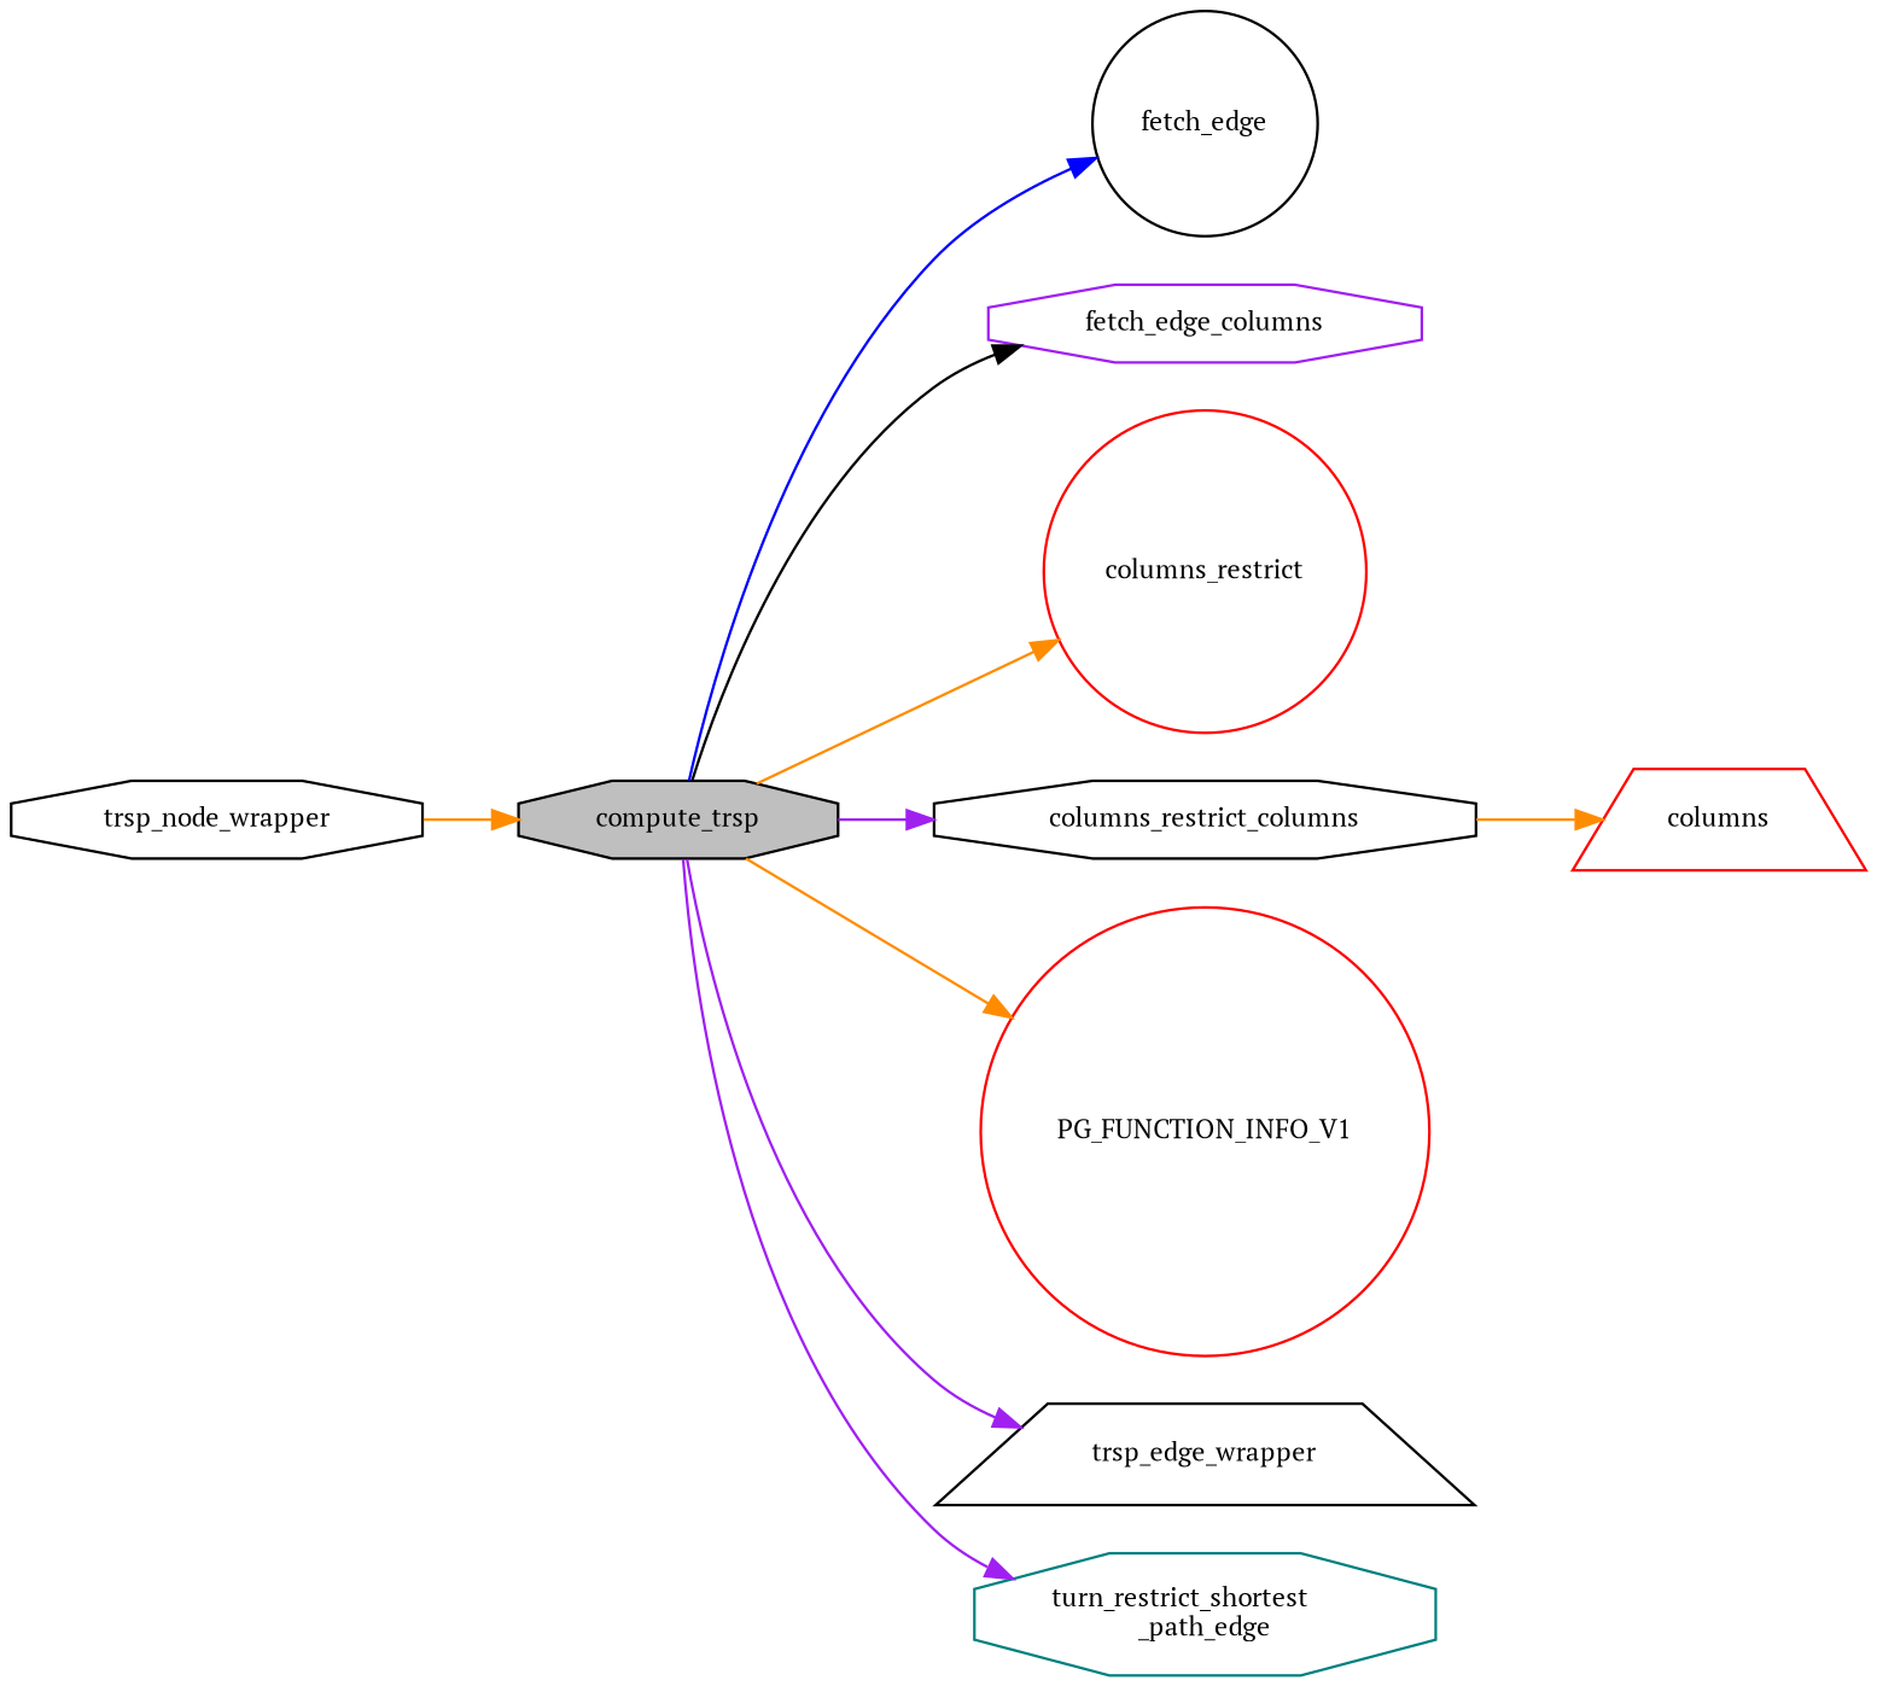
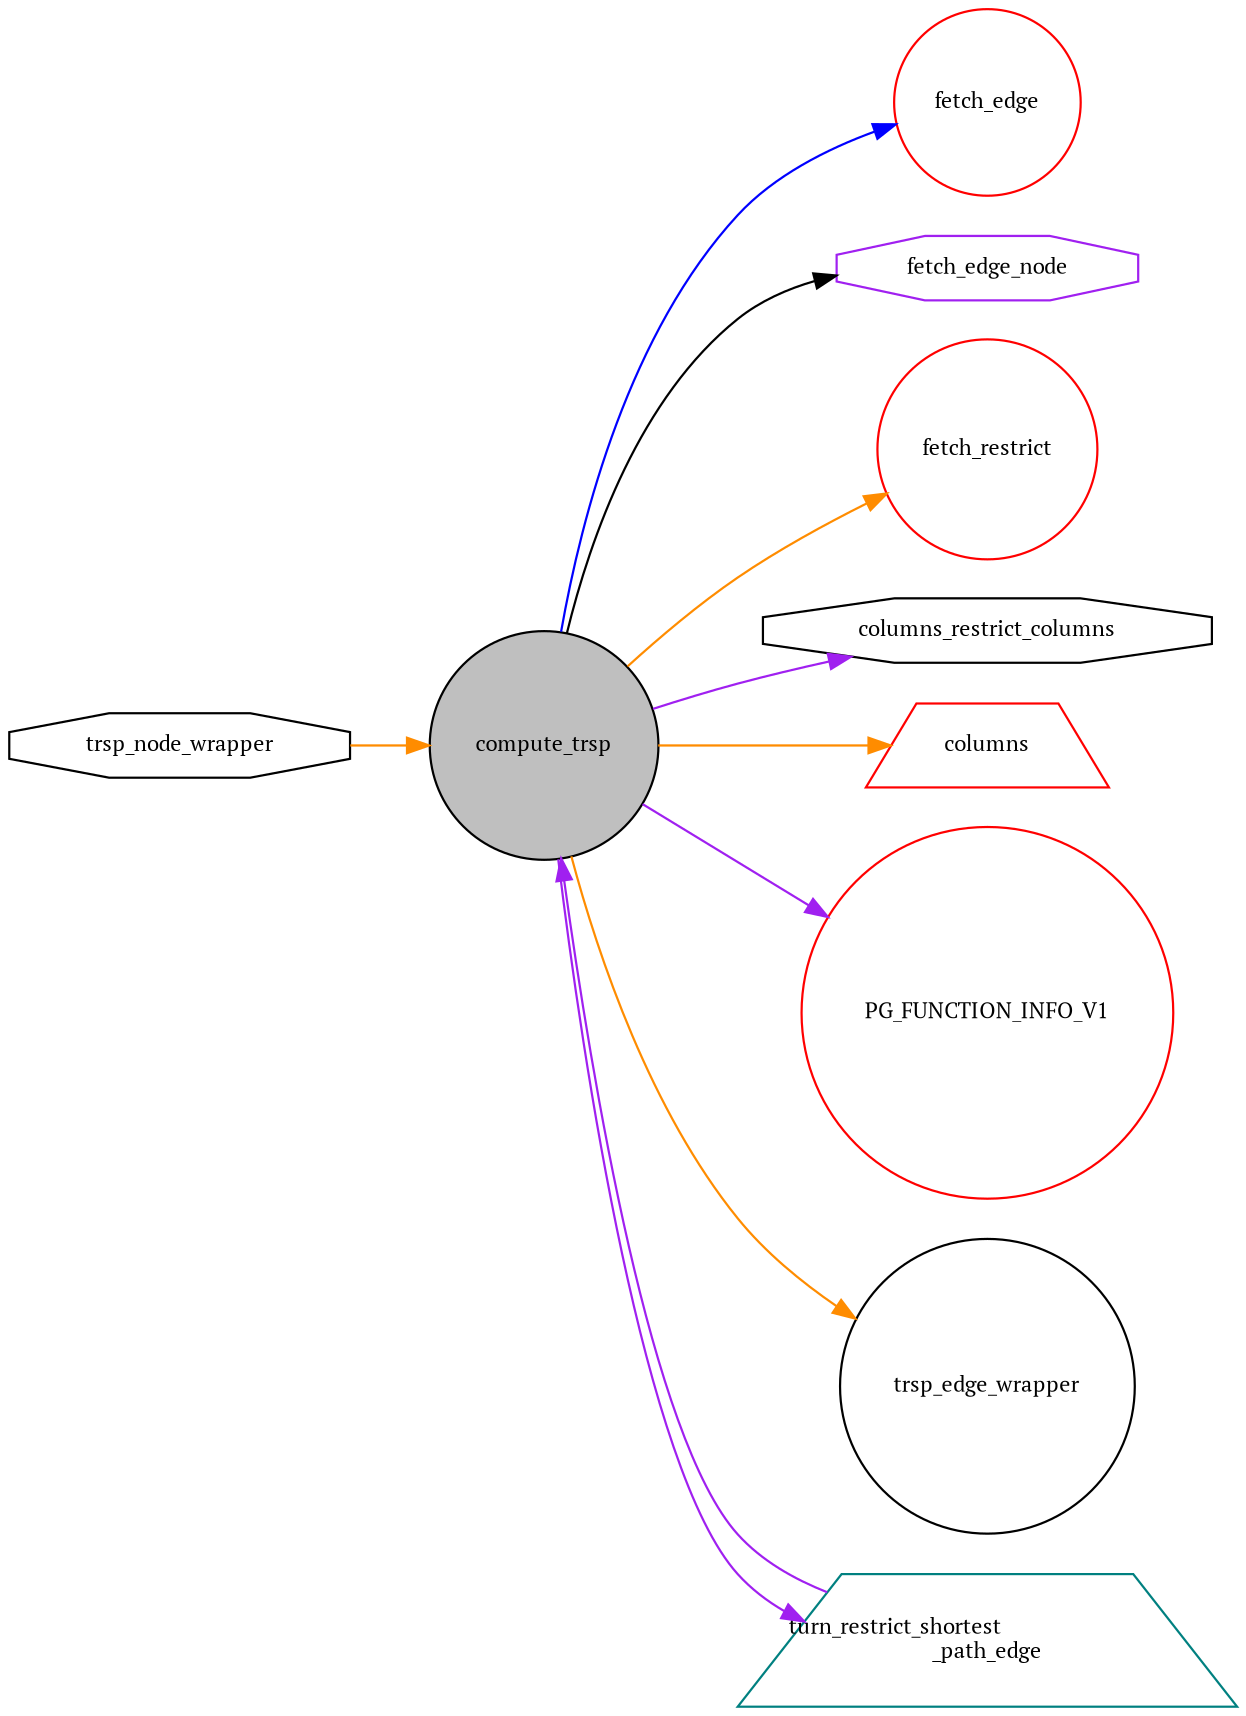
  digraph {
    fontname="PT Serif"
    rankdir=LR
    node [color=black fillcolor=white fontname="PT Serif" fontsize=10 shape=octagon style=filled]
    edge [color=darkorange fontname="PT Serif" fontsize=10 labelfontname=Helvetica labelfontsize=10 style=solid]
-   n1 [fillcolor=grey75 fontcolor=black height=0.2 label=compute_trsp width=0.4]
-   n2 [height=0.2 label=fetch_edge shape=circle width=0.4]
-   n3 [color=purple height=0.2 label=fetch_edge_columns width=0.4]
-   n4 [color=red height=0.2 label=columns_restrict shape=circle width=0.4]
+   n1 [fillcolor=grey75 fontcolor=black height=0.2 label=compute_trsp shape=circle width=0.4]
+   n2 [color=red height=0.2 label=fetch_edge shape=circle width=0.4]
+   n3 [color=purple height=0.2 label=fetch_edge_node width=0.4]
+   n4 [color=red height=0.2 label=fetch_restrict shape=circle width=0.4]
    n5 [height=0.2 label=columns_restrict_columns width=0.4]
    n6 [color=red height=0.2 label=columns shape=trapezium width=0.4]
    n7 [color=red height=0.2 label=PG_FUNCTION_INFO_V1 shape=circle width=0.4]
-   n8 [height=0.2 label=trsp_edge_wrapper shape=trapezium width=0.4]
-   n9 [color=teal height=0.2 label="turn_restrict_shortest\l_path_edge" width=0.4]
+   n8 [height=0.2 label=trsp_edge_wrapper shape=circle width=0.4]
+   n9 [color=teal height=0.2 label="turn_restrict_shortest\l_path_edge" shape=trapezium width=0.4]
    n10 [height=0.2 label=trsp_node_wrapper width=0.4]
    n1 -> n2 [color=blue]
    n1 -> n3 [color=black]
    n1 -> n4
    n1 -> n5 [color=purple]
-   n5 -> n6
-   n1 -> n7
-   n1 -> n8 [color=purple]
+   n1 -> n6
+   n1 -> n7 [color=purple]
+   n1 -> n8
    n1 -> n9 [color=purple]
+   n9 -> n1 [color=purple]
    n10 -> n1
  }
